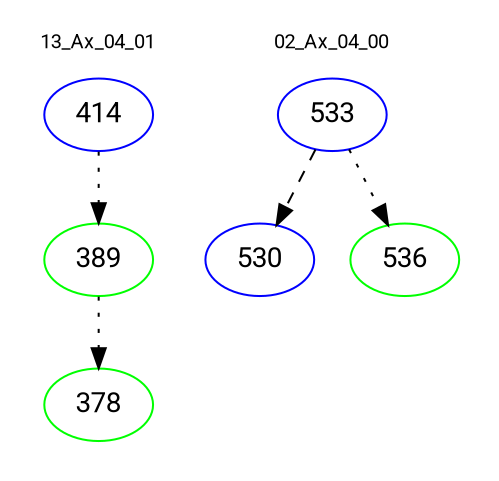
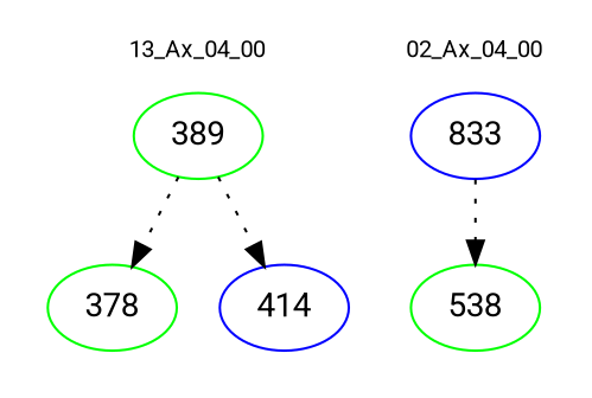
  digraph {
    fontname=Roboto
    node [color=green fontname=Roboto]
    edge [color=black fontname=Roboto style=dotted]
    n1 [label=389]
    n2 [label=378]
    n3 [color=blue label=414]
-   n4 [color=blue label=533]
-   n5 [color=blue label=530]
-   n6 [label=536]
+   n4 [color=blue label=833]
+   n6 [label=538]
    subgraph cluster_1 {
      color=white
      fontsize=10
-     label="13_Ax_04_01"
+     label="13_Ax_04_00"
      n1
      n2
      n3
    }
    subgraph cluster_2 {
      color=white
      fontsize=10
      label="02_Ax_04_00"
      n4
-     n5
      n6
    }
    n1 -> n2
-   n3 -> n1
-   n4 -> n5 [style=dashed]
+   n1 -> n3
    n4 -> n6
  }
